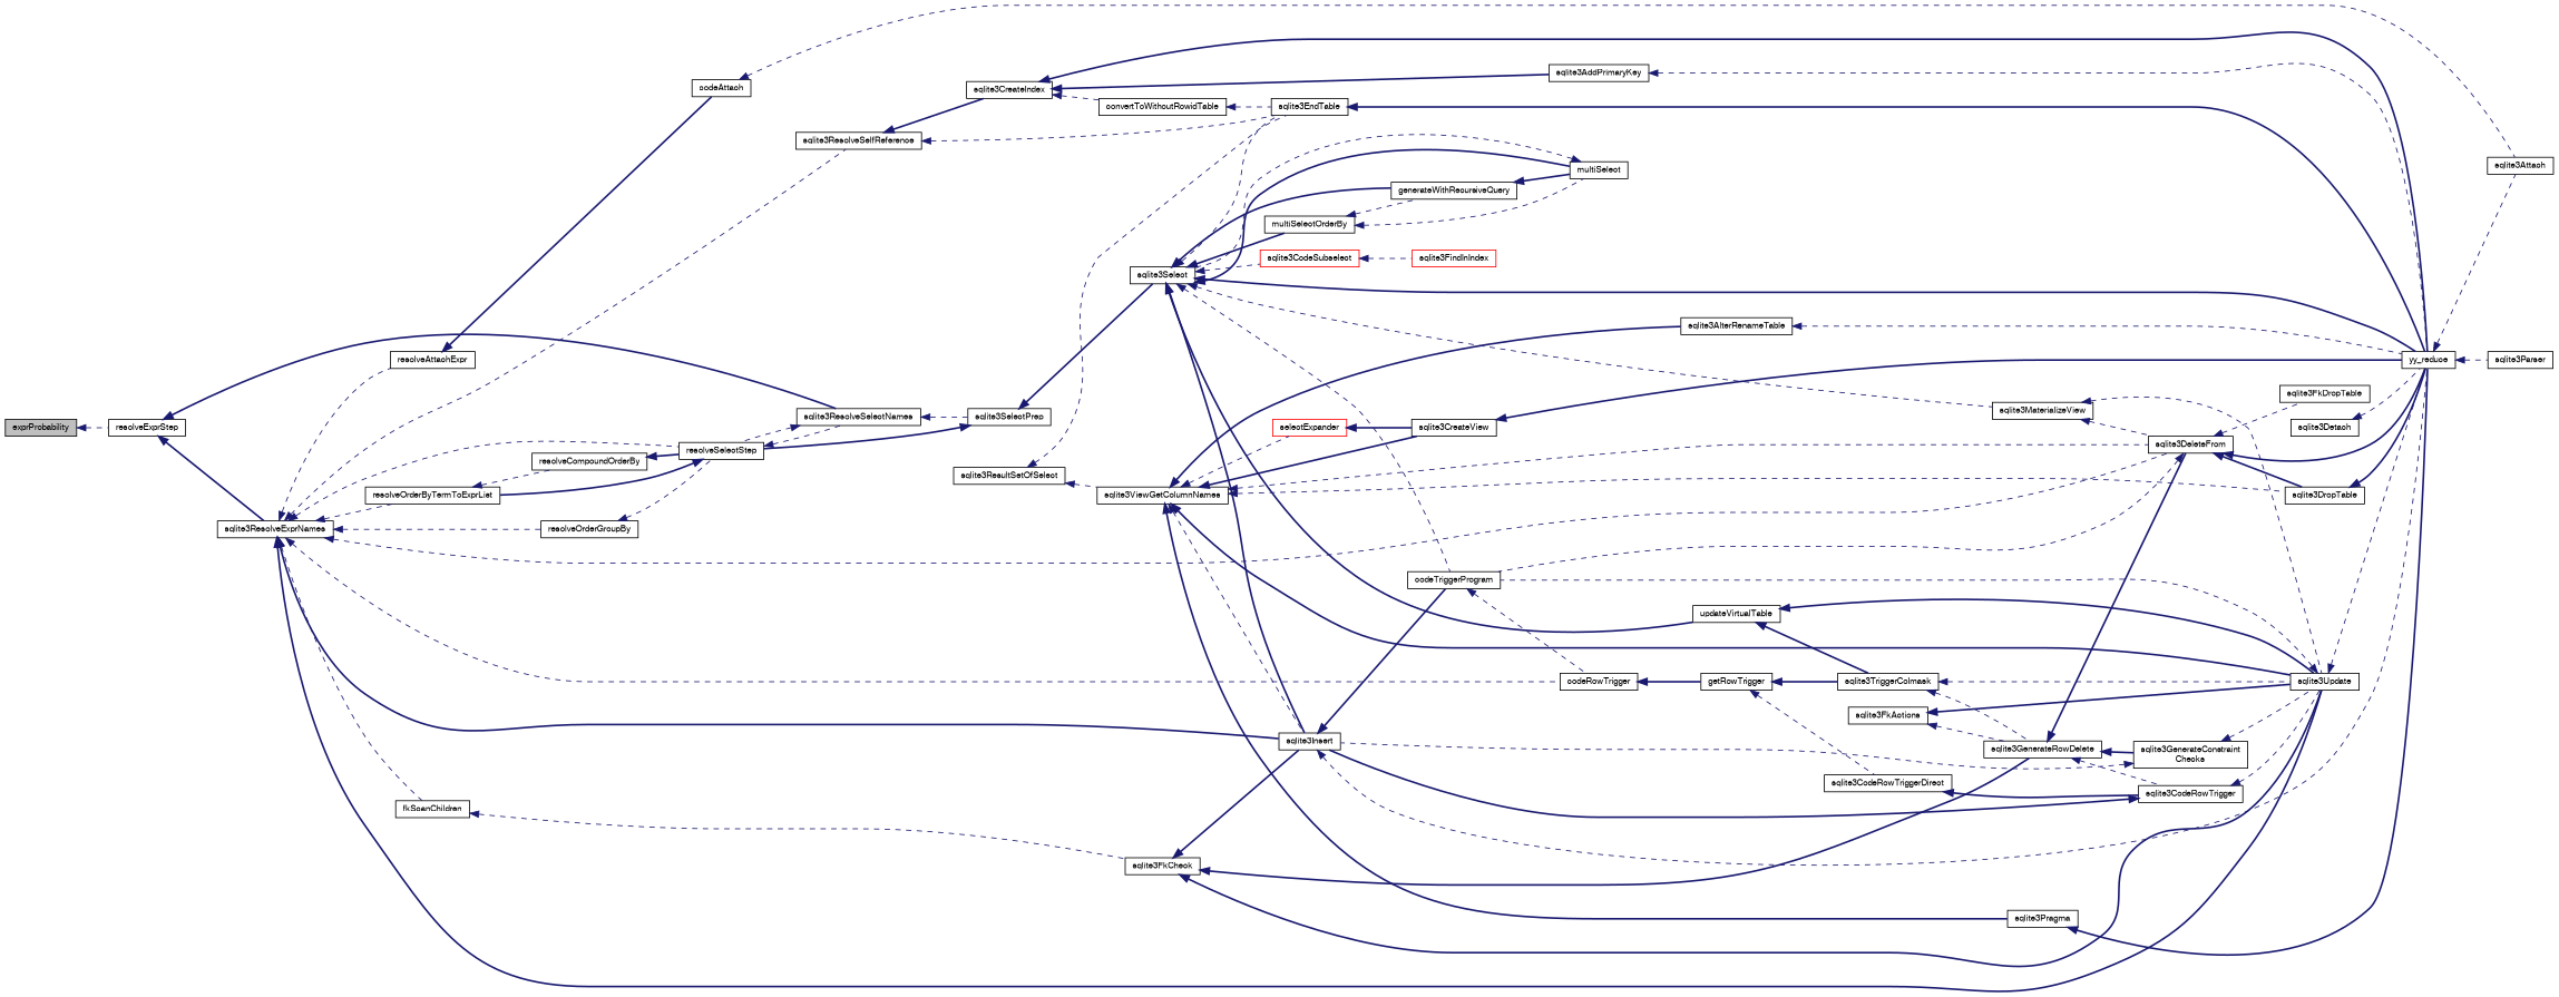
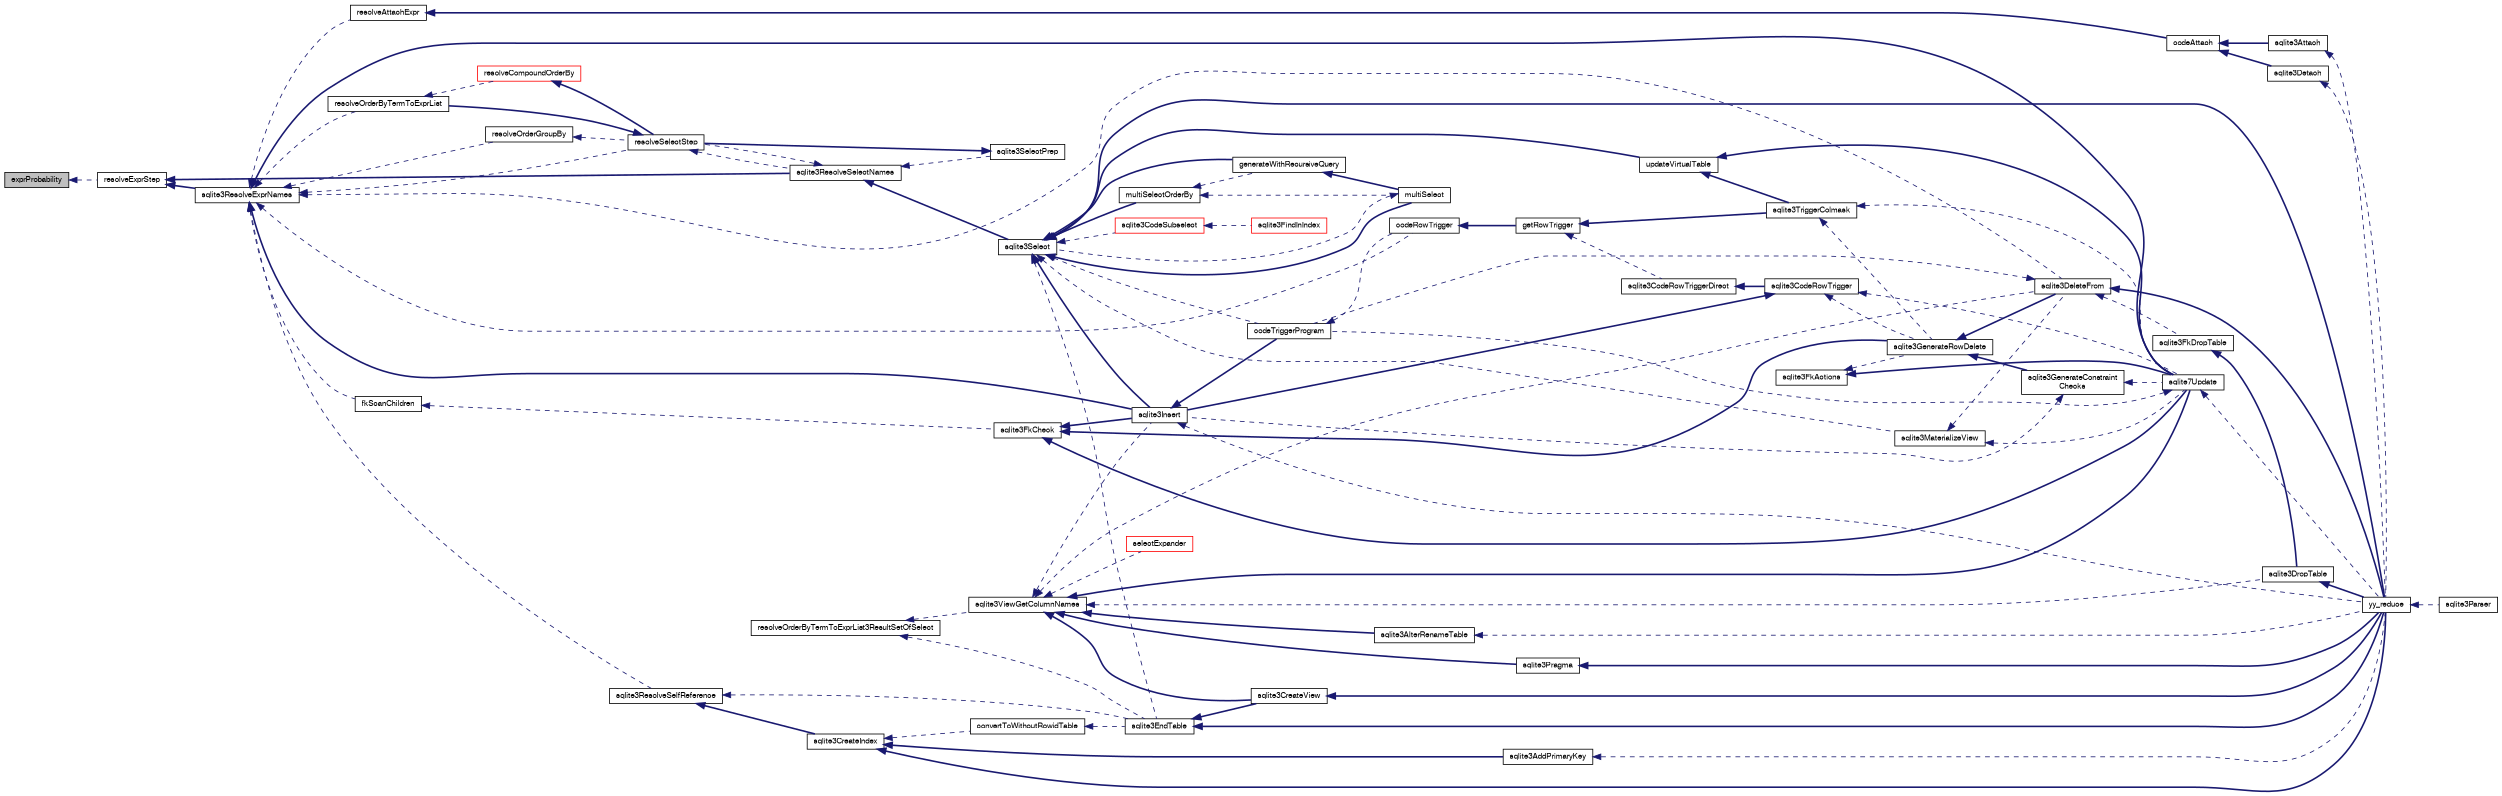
  digraph {
    rankdir=LR
    node [color=black fillcolor=white fontname=FreeSans fontsize=10 shape=record style=filled]
    edge [color=midnightblue dir=back fontname=FreeSans fontsize=10 labelfontname=FreeSans labelfontsize=10 style=dashed]
    n1 [fillcolor=grey75 fontcolor=black height=0.2 label=exprProbability width=0.4]
    n2 [height=0.2 label=resolveExprStep width=0.4]
    n3 [height=0.2 label=sqlite3ResolveExprNames width=0.4]
    n4 [height=0.2 label=sqlite3ResolveSelectNames width=0.4]
    n5 [height=0.2 label=resolveOrderByTermToExprList width=0.4]
    n6 [height=0.2 label=resolveSelectStep width=0.4]
    n7 [height=0.2 label=sqlite3DeleteFrom width=0.4]
    n8 [height=0.2 label=codeRowTrigger width=0.4]
    n9 [height=0.2 label=sqlite3Insert width=0.4]
-   n10 [height=0.2 label=sqlite3Update width=0.4]
+   n10 [height=0.2 label=sqlite7Update width=0.4]
    n11 [height=0.2 label=resolveOrderGroupBy width=0.4]
    n12 [height=0.2 label=sqlite3ResolveSelfReference width=0.4]
    n13 [height=0.2 label=resolveAttachExpr width=0.4]
    n14 [height=0.2 label=fkScanChildren width=0.4]
    n15 [height=0.2 label=sqlite3SelectPrep width=0.4]
-   n16 [height=0.2 label=resolveCompoundOrderBy width=0.4]
+   n16 [color=red height=0.2 label=resolveCompoundOrderBy width=0.4]
    n17 [height=0.2 label=yy_reduce width=0.4]
    n18 [height=0.2 label=sqlite3FkDropTable width=0.4]
    n19 [height=0.2 label=codeTriggerProgram width=0.4]
    n20 [height=0.2 label=getRowTrigger width=0.4]
    n21 [height=0.2 label=sqlite3EndTable width=0.4]
    n22 [height=0.2 label=sqlite3CreateIndex width=0.4]
    n23 [height=0.2 label=codeAttach width=0.4]
    n24 [height=0.2 label=sqlite3FkCheck width=0.4]
    n25 [height=0.2 label=sqlite3Select width=0.4]
-   n26 [height=0.2 label=sqlite3ResultSetOfSelect width=0.4]
+   n26 [height=0.2 label=resolveOrderByTermToExprList3ResultSetOfSelect width=0.4]
    n27 [height=0.2 label=sqlite3ViewGetColumnNames width=0.4]
    n28 [color=red height=0.2 label=sqlite3CodeSubselect width=0.4]
    n29 [height=0.2 label=sqlite3MaterializeView width=0.4]
    n30 [height=0.2 label=generateWithRecursiveQuery width=0.4]
    n31 [height=0.2 label=multiSelect width=0.4]
    n32 [height=0.2 label=multiSelectOrderBy width=0.4]
    n33 [height=0.2 label=updateVirtualTable width=0.4]
    n34 [height=0.2 label=sqlite3CreateView width=0.4]
    n35 [height=0.2 label=sqlite3AlterRenameTable width=0.4]
    n36 [height=0.2 label=sqlite3DropTable width=0.4]
    n37 [height=0.2 label=sqlite3Pragma width=0.4]
    n38 [color=red height=0.2 label=selectExpander width=0.4]
    n39 [height=0.2 label=sqlite3Parser width=0.4]
    n40 [height=0.2 label=sqlite3CodeRowTriggerDirect width=0.4]
    n41 [height=0.2 label=sqlite3TriggerColmask width=0.4]
    n42 [height=0.2 label=sqlite3CodeRowTrigger width=0.4]
    n43 [height=0.2 label=sqlite3GenerateRowDelete width=0.4]
    n44 [height=0.2 label=sqlite3FkActions width=0.4]
    n45 [height=0.2 label="sqlite3GenerateConstraint\lChecks" width=0.4]
    n46 [color=red height=0.2 label=sqlite3FindInIndex width=0.4]
    n47 [height=0.2 label=sqlite3AddPrimaryKey width=0.4]
    n48 [height=0.2 label=convertToWithoutRowidTable width=0.4]
    n49 [height=0.2 label=sqlite3Detach width=0.4]
    n50 [height=0.2 label=sqlite3Attach width=0.4]
    n1 -> n2
    n2 -> n3 [style=bold]
    n2 -> n4 [style=bold]
    n3 -> n5
    n3 -> n6
    n3 -> n7
    n3 -> n8
    n3 -> n9 [style=bold]
    n3 -> n10 [style=bold]
    n3 -> n11
    n3 -> n12
    n3 -> n13
    n3 -> n14
    n4 -> n6
    n4 -> n15
    n5 -> n16
    n6 -> n4
    n6 -> n5 [style=bold]
    n7 -> n17 [style=bold]
    n7 -> n18
    n7 -> n19
    n8 -> n20 [style=bold]
    n9 -> n17
    n9 -> n19 [style=bold]
    n10 -> n17
    n10 -> n19
    n11 -> n6
    n12 -> n21
    n12 -> n22 [style=bold]
    n13 -> n23 [style=bold]
    n14 -> n24
    n15 -> n6 [style=bold]
-   n15 -> n25 [style=bold]
+   n4 -> n25 [style=bold]
    n16 -> n6 [style=bold]
    n17 -> n39
-   n7 -> n36 [style=bold]
+   n18 -> n36 [style=bold]
    n19 -> n8
    n20 -> n40
    n20 -> n41 [style=bold]
    n21 -> n17 [style=bold]
-   n38 -> n34 [style=bold]
+   n21 -> n34 [style=bold]
    n22 -> n17 [style=bold]
    n22 -> n47 [style=bold]
    n22 -> n48
-   n23 -> n50
+   n23 -> n49 [style=bold]
+   n23 -> n50 [style=bold]
    n24 -> n9 [style=bold]
    n24 -> n10 [style=bold]
    n24 -> n43 [style=bold]
    n25 -> n9 [style=bold]
    n25 -> n17 [style=bold]
    n25 -> n19
    n25 -> n21
    n25 -> n28
    n25 -> n29
    n25 -> n30 [style=bold]
    n25 -> n31 [style=bold]
    n25 -> n32 [style=bold]
    n25 -> n33 [style=bold]
    n26 -> n21
    n26 -> n27
    n27 -> n7
    n27 -> n9
    n27 -> n10 [style=bold]
    n27 -> n34 [style=bold]
    n27 -> n35 [style=bold]
    n27 -> n36
    n27 -> n37 [style=bold]
    n27 -> n38
    n28 -> n46
    n29 -> n7
    n29 -> n10
    n30 -> n31 [style=bold]
    n31 -> n25
    n32 -> n30
    n32 -> n31
    n33 -> n10 [style=bold]
    n33 -> n41 [style=bold]
    n34 -> n17 [style=bold]
    n35 -> n17
    n36 -> n17 [style=bold]
    n37 -> n17 [style=bold]
    n40 -> n42 [style=bold]
    n41 -> n10
    n41 -> n43
    n42 -> n9 [style=bold]
    n42 -> n10
-   n43 -> n42
+   n42 -> n43
    n43 -> n7 [style=bold]
    n43 -> n45 [style=bold]
    n44 -> n10 [style=bold]
    n44 -> n43
    n45 -> n9
    n45 -> n10
    n47 -> n17
    n48 -> n21
    n49 -> n17
-   n17 -> n50
+   n50 -> n17
  }
